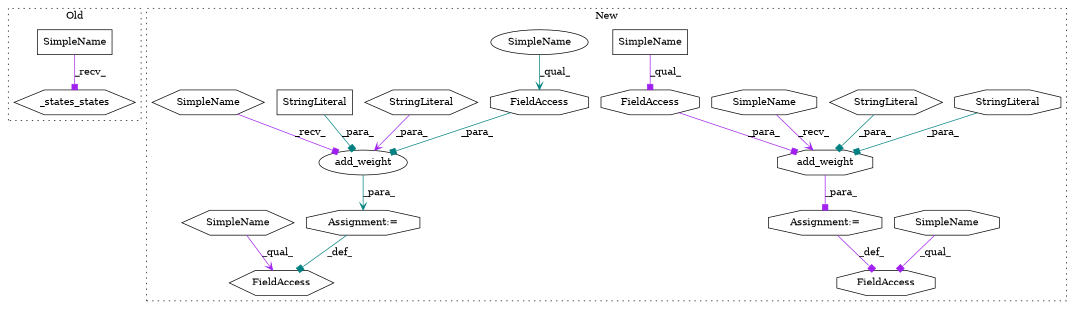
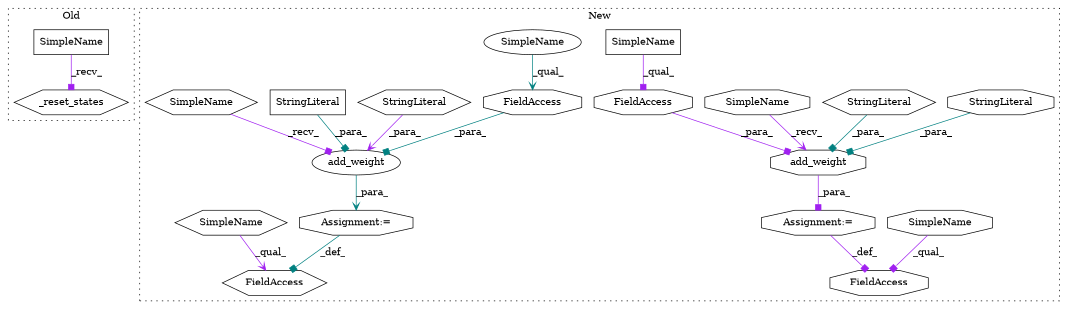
  digraph {
    node [a=42 l=4 s=1241 shape=octagon]
    edge [color=purple arrowhead=box]
-   n1 [a=32 l=15 label=_states_states s=848 shape=hexagon]
+   n1 [a=32 l=15 label=_reset_states s=848 shape=hexagon]
    n2 [label=SimpleName s=843 shape=box]
    n3 [a=32 l="11,1" label=add_weight s="1263,1314"]
    n4 [a=22 l=16 label=FieldAccess]
    n5 [a=32 l="11,1" label=add_weight s="935,988" shape=ellipse]
    n6 [a=22 l=18 label=FieldAccess s=970]
    n7 [a=22 l=18 label=FieldAccess s=1296]
    n8 [a=22 l=18 label=FieldAccess s=911 shape=hexagon]
    n9 [a=45 l=7 label=StringLiteral s=1288]
    n10 [a=7 l=1 label="Assignment:=" s=929]
    n11 [a=45 l=7 label=StringLiteral s=962 shape=hexagon]
    n12 [a=45 l=15 label=StringLiteral s=946 shape=box]
    n13 [a=45 l=13 label=StringLiteral s=1274 shape=hexagon]
    n14 [a=7 l=1 label="Assignment:=" s=1257]
    n15 [label=SimpleName]
    n16 [label=SimpleName s=1258]
    n17 [label=SimpleName s=911 shape=hexagon]
    n18 [label=SimpleName s=930 shape=hexagon]
    n19 [l=10 label=SimpleName s=1296 shape=box]
    n20 [l=10 label=SimpleName s=970 shape=ellipse]
    subgraph cluster_1 {
      label=Old
      style=dotted
      n1
      n2
    }
    subgraph cluster_2 {
      label=New
      style=dotted
      n3
      n4
      n5
      n6
      n7
      n8
      n9
      n10
      n11
      n12
      n13
      n14
      n15
      n16
      n17
      n18
      n19
      n20
    }
    n2 -> n1 [label=_recv_]
    n3 -> n14 [label=_para_]
    n5 -> n10 [label=_para_ color=teal arrowhead=vee]
    n6 -> n5 [label=_para_ color=teal]
    n7 -> n3 [label=_para_]
    n9 -> n3 [label=_para_ color=teal]
    n10 -> n8 [label=_def_ color=teal]
    n11 -> n5 [label=_para_ arrowhead=vee]
    n12 -> n5 [label=_para_ color=teal]
    n13 -> n3 [label=_para_ color=teal]
    n14 -> n4 [label=_def_]
    n15 -> n4 [label=_qual_]
    n16 -> n3 [label=_recv_ arrowhead=vee]
    n17 -> n8 [label=_qual_ arrowhead=vee]
    n18 -> n5 [label=_recv_]
    n19 -> n7 [label=_qual_]
    n20 -> n6 [label=_qual_ color=teal arrowhead=vee]
  }
